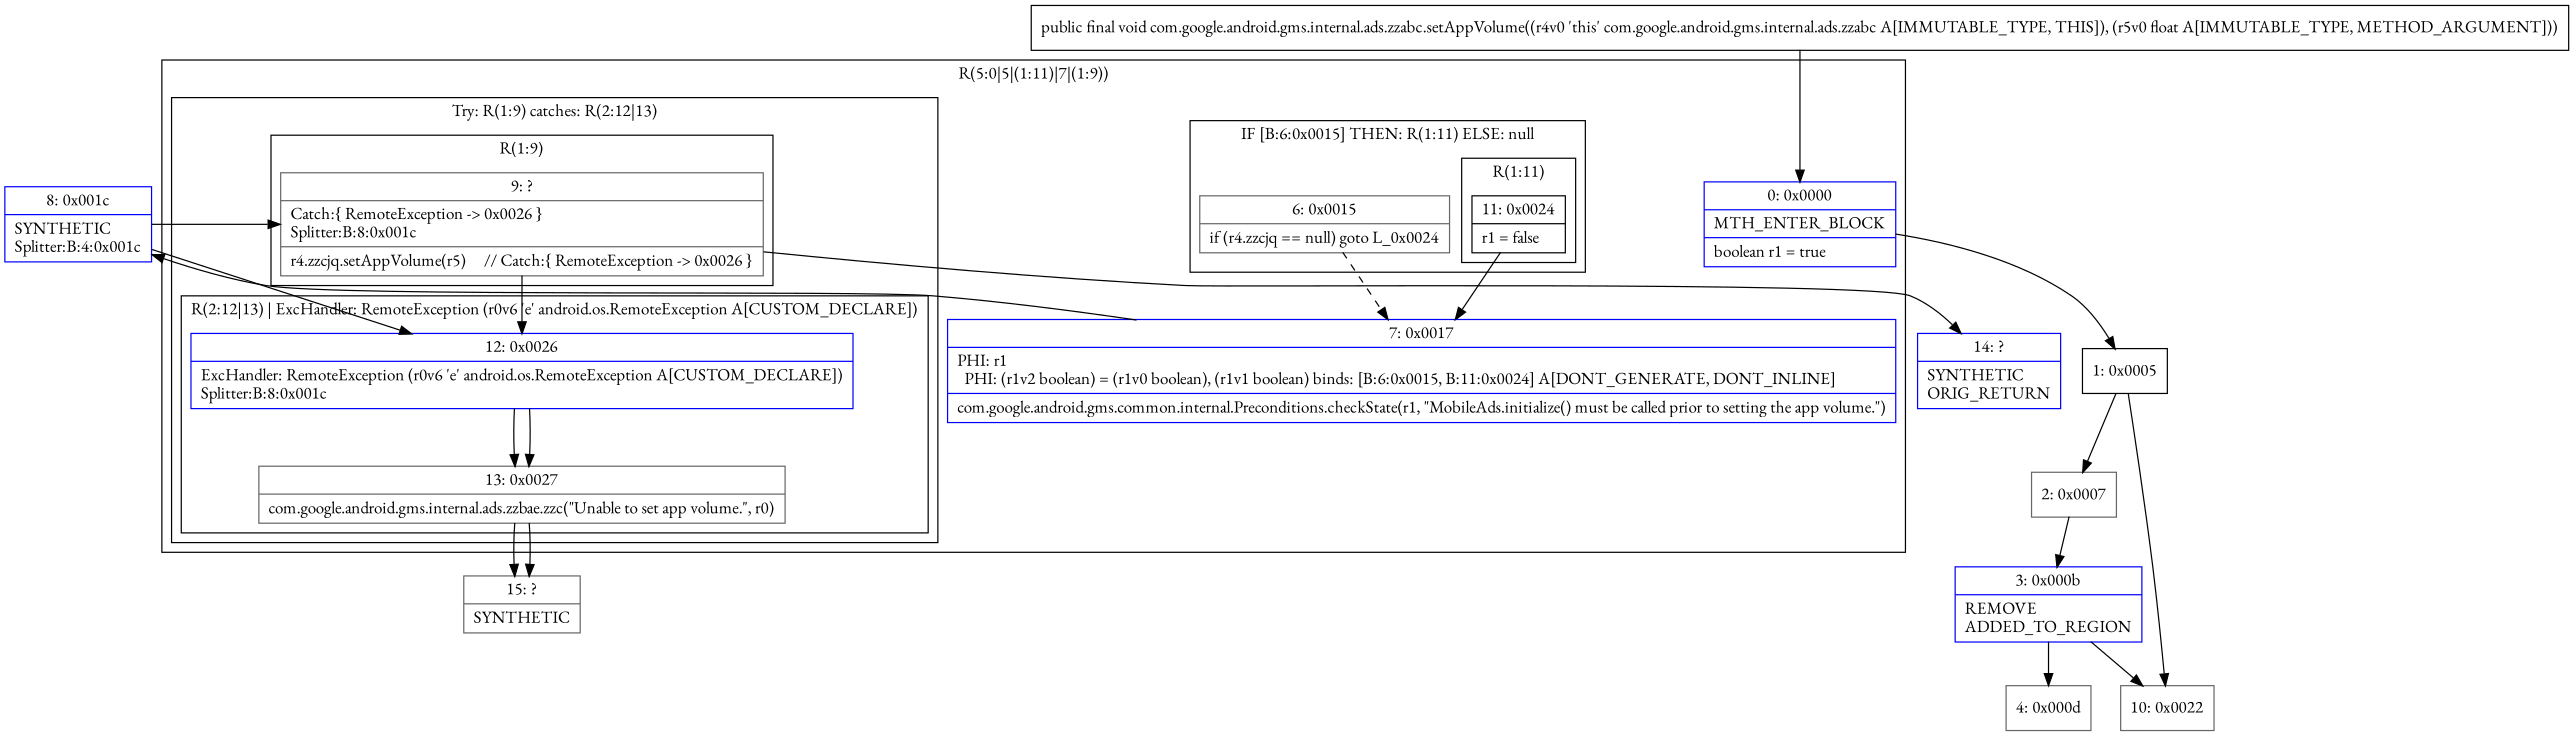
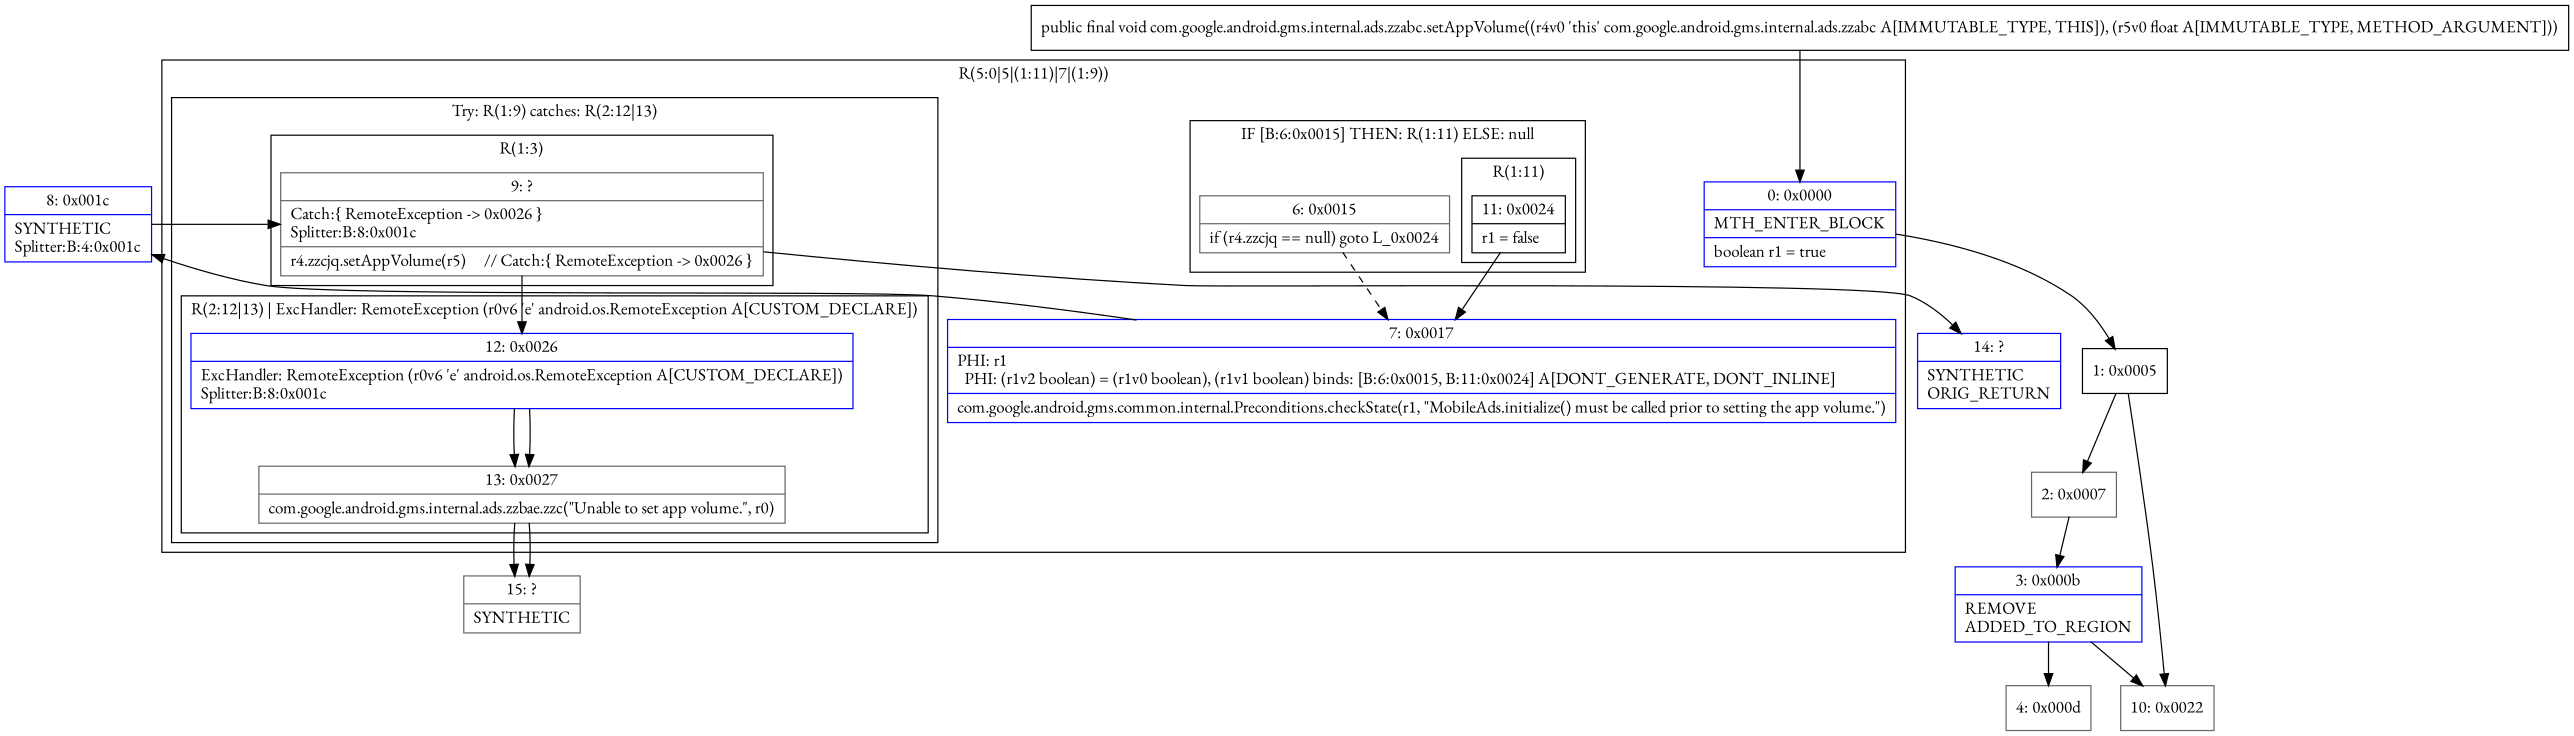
  digraph {
    fontname="EB Garamond"
    node [color=gray40 fontname="EB Garamond" shape=record]
    edge [fontname="EB Garamond"]
    n1 [color=black label="{11\:\ 0x0024|r1 = false\l}"]
    n2 [label="{6\:\ 0x0015|if (r4.zzcjq == null) goto L_0x0024\l}"]
    n3 [label="{9\:\ ?|Catch:\{ RemoteException \-\> 0x0026 \}\lSplitter:B:8:0x001c\l|r4.zzcjq.setAppVolume(r5)     \/\/ Catch:\{ RemoteException \-\> 0x0026 \}\l}"]
    n4 [color=blue label="{12\:\ 0x0026|ExcHandler: RemoteException (r0v6 'e' android.os.RemoteException A[CUSTOM_DECLARE])\lSplitter:B:8:0x001c\l}"]
    n5 [label="{13\:\ 0x0027|com.google.android.gms.internal.ads.zzbae.zzc(\"Unable to set app volume.\", r0)\l}"]
    n6 [color=blue label="{0\:\ 0x0000|MTH_ENTER_BLOCK\l|boolean r1 = true\l}"]
    n7 [color=blue label="{7\:\ 0x0017|PHI: r1 \l  PHI: (r1v2 boolean) = (r1v0 boolean), (r1v1 boolean) binds: [B:6:0x0015, B:11:0x0024] A[DONT_GENERATE, DONT_INLINE]\l|com.google.android.gms.common.internal.Preconditions.checkState(r1, \"MobileAds.initialize() must be called prior to setting the app volume.\")\l}"]
    n8 [color=blue label="{14\:\ ?|SYNTHETIC\lORIG_RETURN\l}"]
    n9 [label="{15\:\ ?|SYNTHETIC\l}"]
    n10 [color=black label="{1\:\ 0x0005}"]
    n11 [color=blue label="{8\:\ 0x001c|SYNTHETIC\lSplitter:B:4:0x001c\l}"]
    n12 [label="{2\:\ 0x0007}"]
    n13 [label="{10\:\ 0x0022}"]
    n14 [color=blue label="{3\:\ 0x000b|REMOVE\lADDED_TO_REGION\l}"]
    n15 [label="{4\:\ 0x000d}"]
    n16 [color=black label="{public final void com.google.android.gms.internal.ads.zzabc.setAppVolume((r4v0 'this' com.google.android.gms.internal.ads.zzabc A[IMMUTABLE_TYPE, THIS]), (r5v0 float A[IMMUTABLE_TYPE, METHOD_ARGUMENT])) }"]
    subgraph cluster_1 {
      label="R(5:0|5|(1:11)|7|(1:9))"
      n6
      n7
      subgraph cluster_2 {
        label="IF [B:6:0x0015] THEN: R(1:11) ELSE: null"
        n2
        subgraph cluster_3 {
          label="R(1:11)"
          n1
        }
      }
      subgraph cluster_4 {
        label="Try: R(1:9) catches: R(2:12|13)"
        subgraph cluster_5 {
-         label="R(1:9)"
+         label="R(1:3)"
          n3
        }
        subgraph cluster_6 {
          label="R(2:12|13) | ExcHandler: RemoteException (r0v6 'e' android.os.RemoteException A[CUSTOM_DECLARE])\l"
          n4
          n5
        }
      }
    }
    subgraph cluster_7 {
      label="R(2:12|13) | ExcHandler: RemoteException (r0v6 'e' android.os.RemoteException A[CUSTOM_DECLARE])\l"
    }
    n1 -> n7
    n2 -> n7 [style=dashed]
    n3 -> n4
    n3 -> n8
    n4 -> n5
    n4 -> n5
    n5 -> n9
    n5 -> n9
    n6 -> n10
    n7 -> n11
    n10 -> n12
    n10 -> n13
    n11 -> n3
-   n11 -> n4
    n12 -> n14
    n14 -> n13
    n14 -> n15
    n16 -> n6
  }
